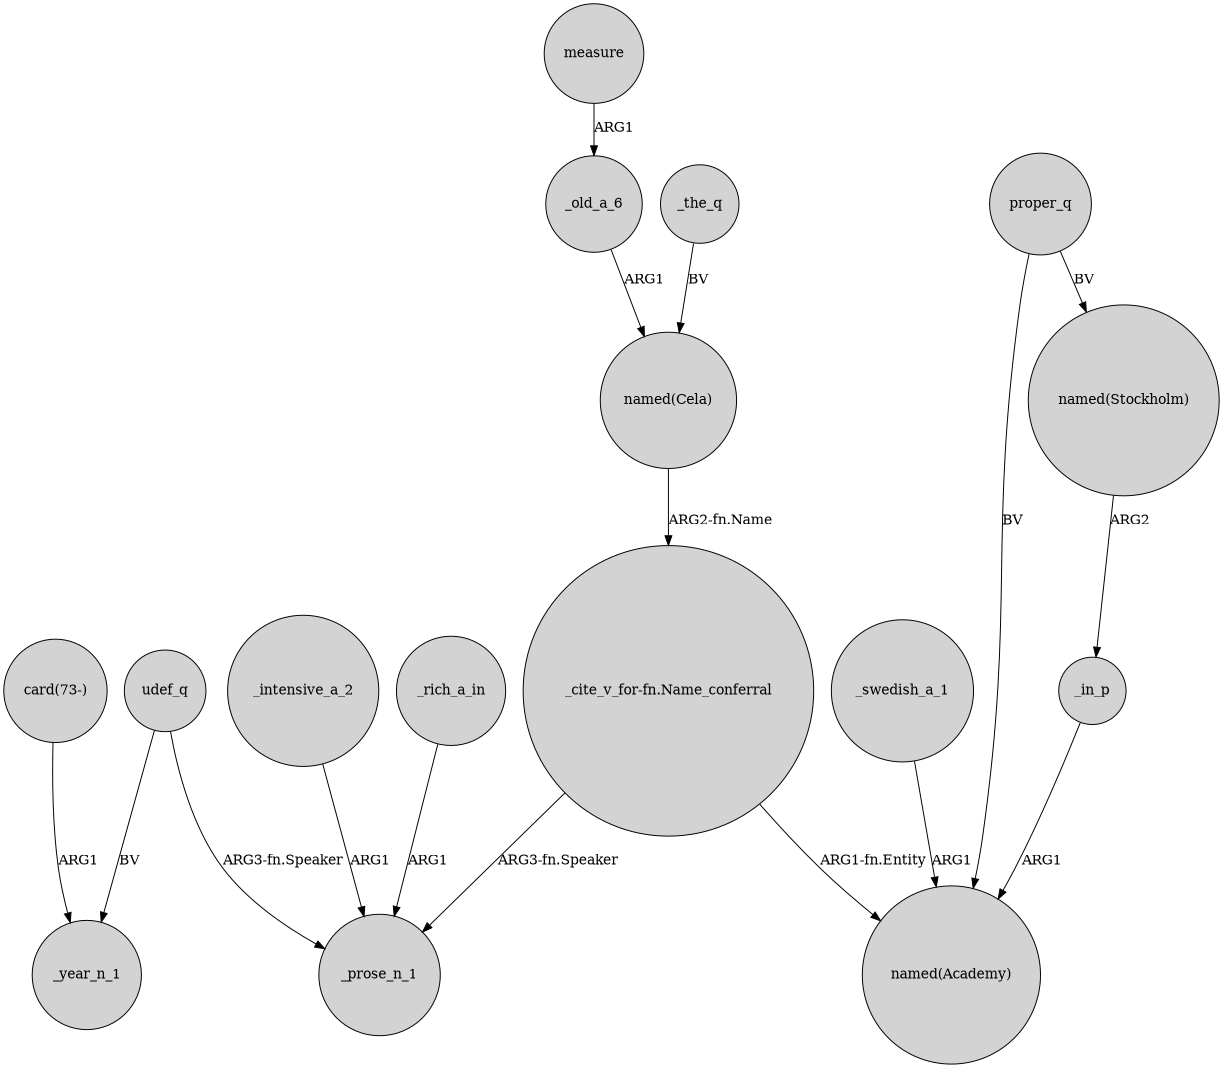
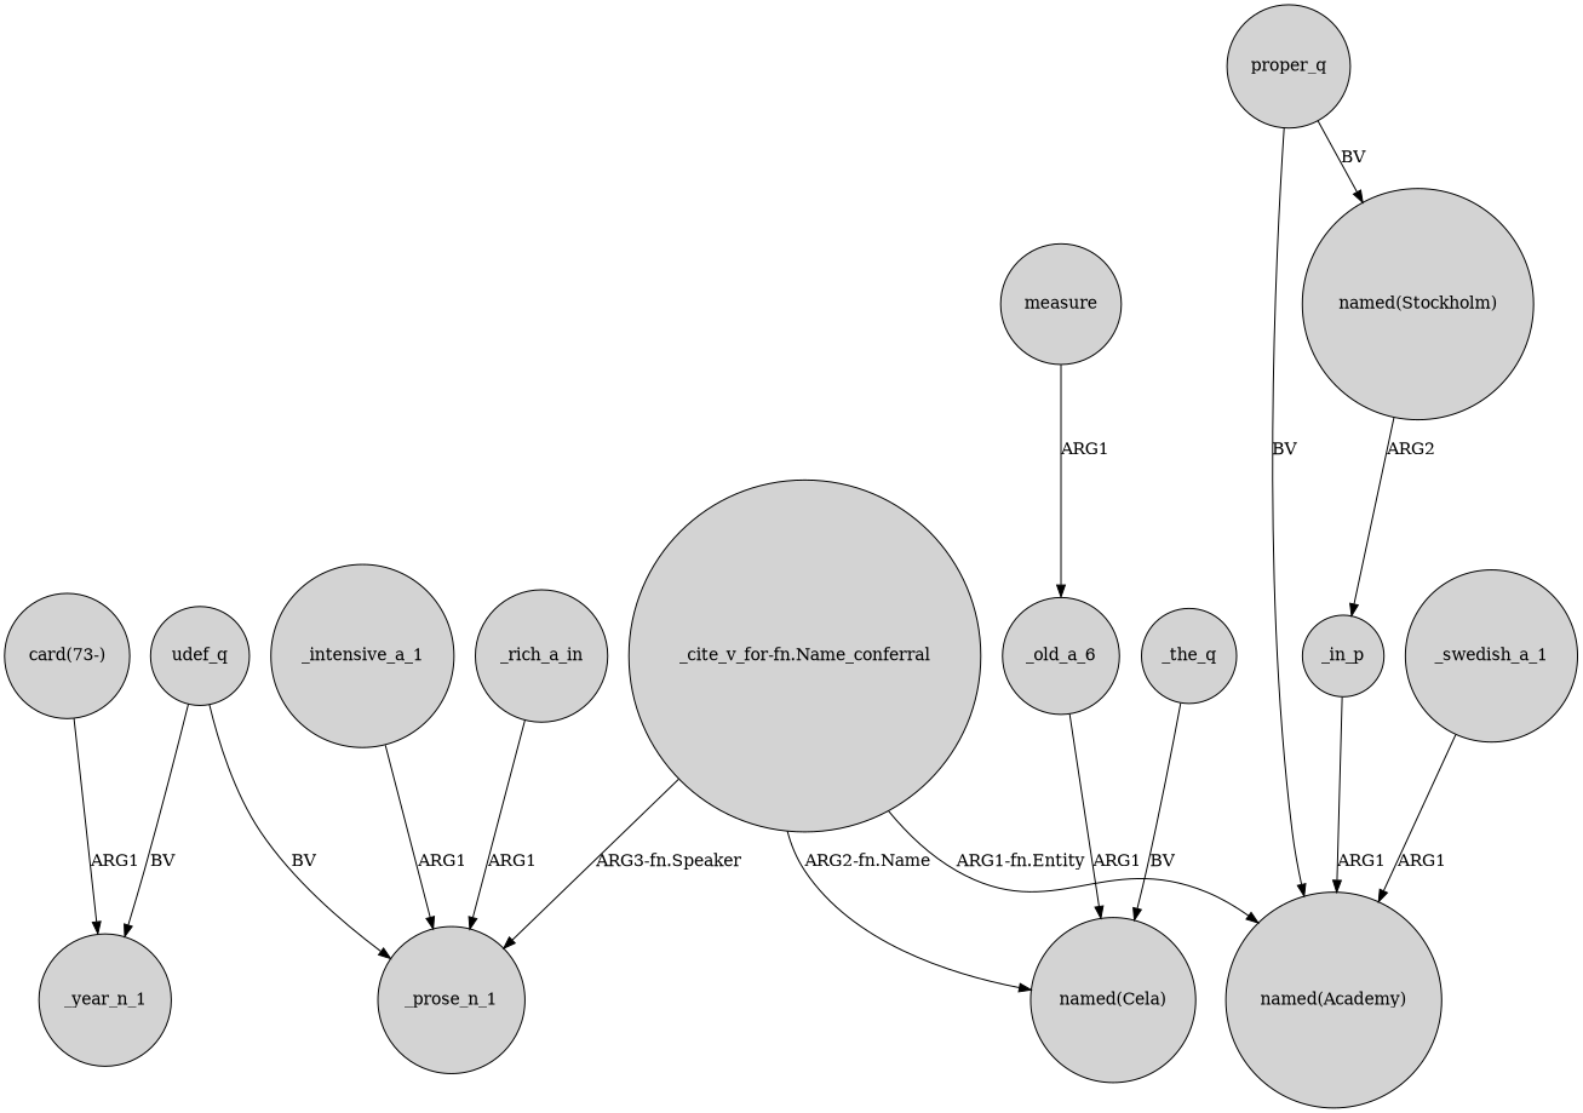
  digraph {
    node [shape=circle style=filled]
    udef_q
    _year_n_1
    _prose_n_1
    "_cite_v_for-fn.Name_conferral"
    "named(Cela)"
    "named(Academy)"
    proper_q
    "named(Stockholm)"
    _in_p
-   _intensive_a_1 [label=_intensive_a_2]
+   _intensive_a_1
    n11 [label=_old_a_6]
    measure
    "card(73-)"
    _the_q
    _rich_a_in
    _swedish_a_1
    udef_q -> _year_n_1 [label=BV]
-   udef_q -> _prose_n_1 [label="ARG3-fn.Speaker"]
+   udef_q -> _prose_n_1 [label=BV]
    "_cite_v_for-fn.Name_conferral" -> _prose_n_1 [label="ARG3-fn.Speaker"]
-   "named(Cela)" -> "_cite_v_for-fn.Name_conferral" [label="ARG2-fn.Name"]
+   "_cite_v_for-fn.Name_conferral" -> "named(Cela)" [label="ARG2-fn.Name"]
    "_cite_v_for-fn.Name_conferral" -> "named(Academy)" [label="ARG1-fn.Entity"]
    proper_q -> "named(Academy)" [label=BV]
    proper_q -> "named(Stockholm)" [label=BV]
    "named(Stockholm)" -> _in_p [label=ARG2]
    _in_p -> "named(Academy)" [label=ARG1]
    _intensive_a_1 -> _prose_n_1 [label=ARG1]
    n11 -> "named(Cela)" [label=ARG1]
    measure -> n11 [label=ARG1]
    "card(73-)" -> _year_n_1 [label=ARG1]
    _the_q -> "named(Cela)" [label=BV]
    _rich_a_in -> _prose_n_1 [label=ARG1]
    _swedish_a_1 -> "named(Academy)" [label=ARG1]
  }
